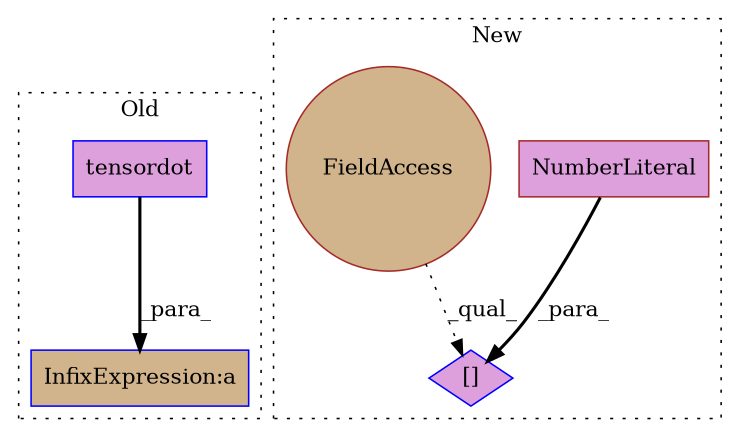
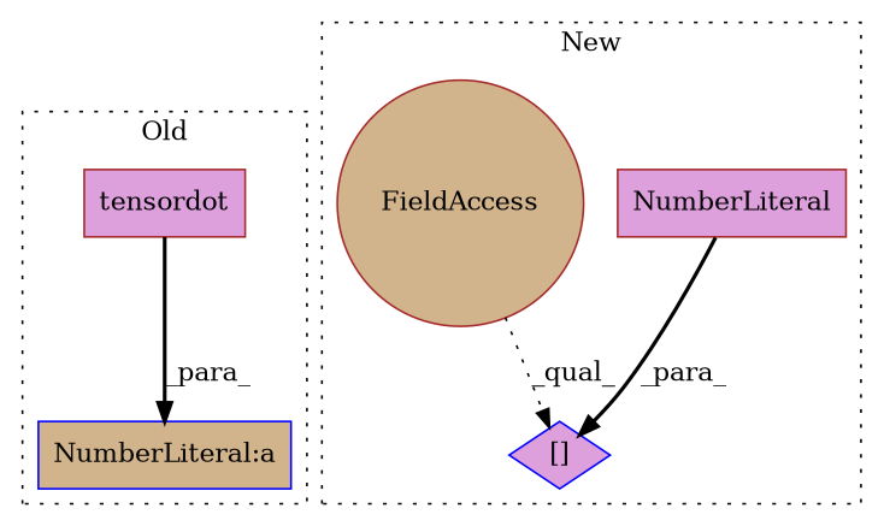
  digraph {
    node [color=blue fillcolor=plum shape=box style=filled]
    edge [style=bold]
-   n1 [a=32 l="10,2" label=tensordot s="6644,6683"]
-   n2 [a=27 fillcolor=tan l=3 label="InfixExpression:a" s=6635]
+   n1 [a=32 color=brown l="10,2" label=tensordot s="6644,6683"]
+   n2 [a=27 fillcolor=tan l=3 label="NumberLiteral:a" s=6635]
    n3 [a=2 l="8,1" label="[]" s="7569,7578" shape=diamond]
    n4 [a=34 color=brown l=1 label=NumberLiteral s=7577]
    n5 [a=22 color=brown fillcolor=tan l=7 label=FieldAccess s=7569 shape=circle]
    subgraph cluster_1 {
      label=Old
      style=dotted
      n1
      n2
    }
    subgraph cluster_2 {
      label=New
      style=dotted
      n3
      n4
      n5
    }
    n1 -> n2 [label=_para_]
    n4 -> n3 [label=_para_]
    n5 -> n3 [label=_qual_ style=dotted]
  }
